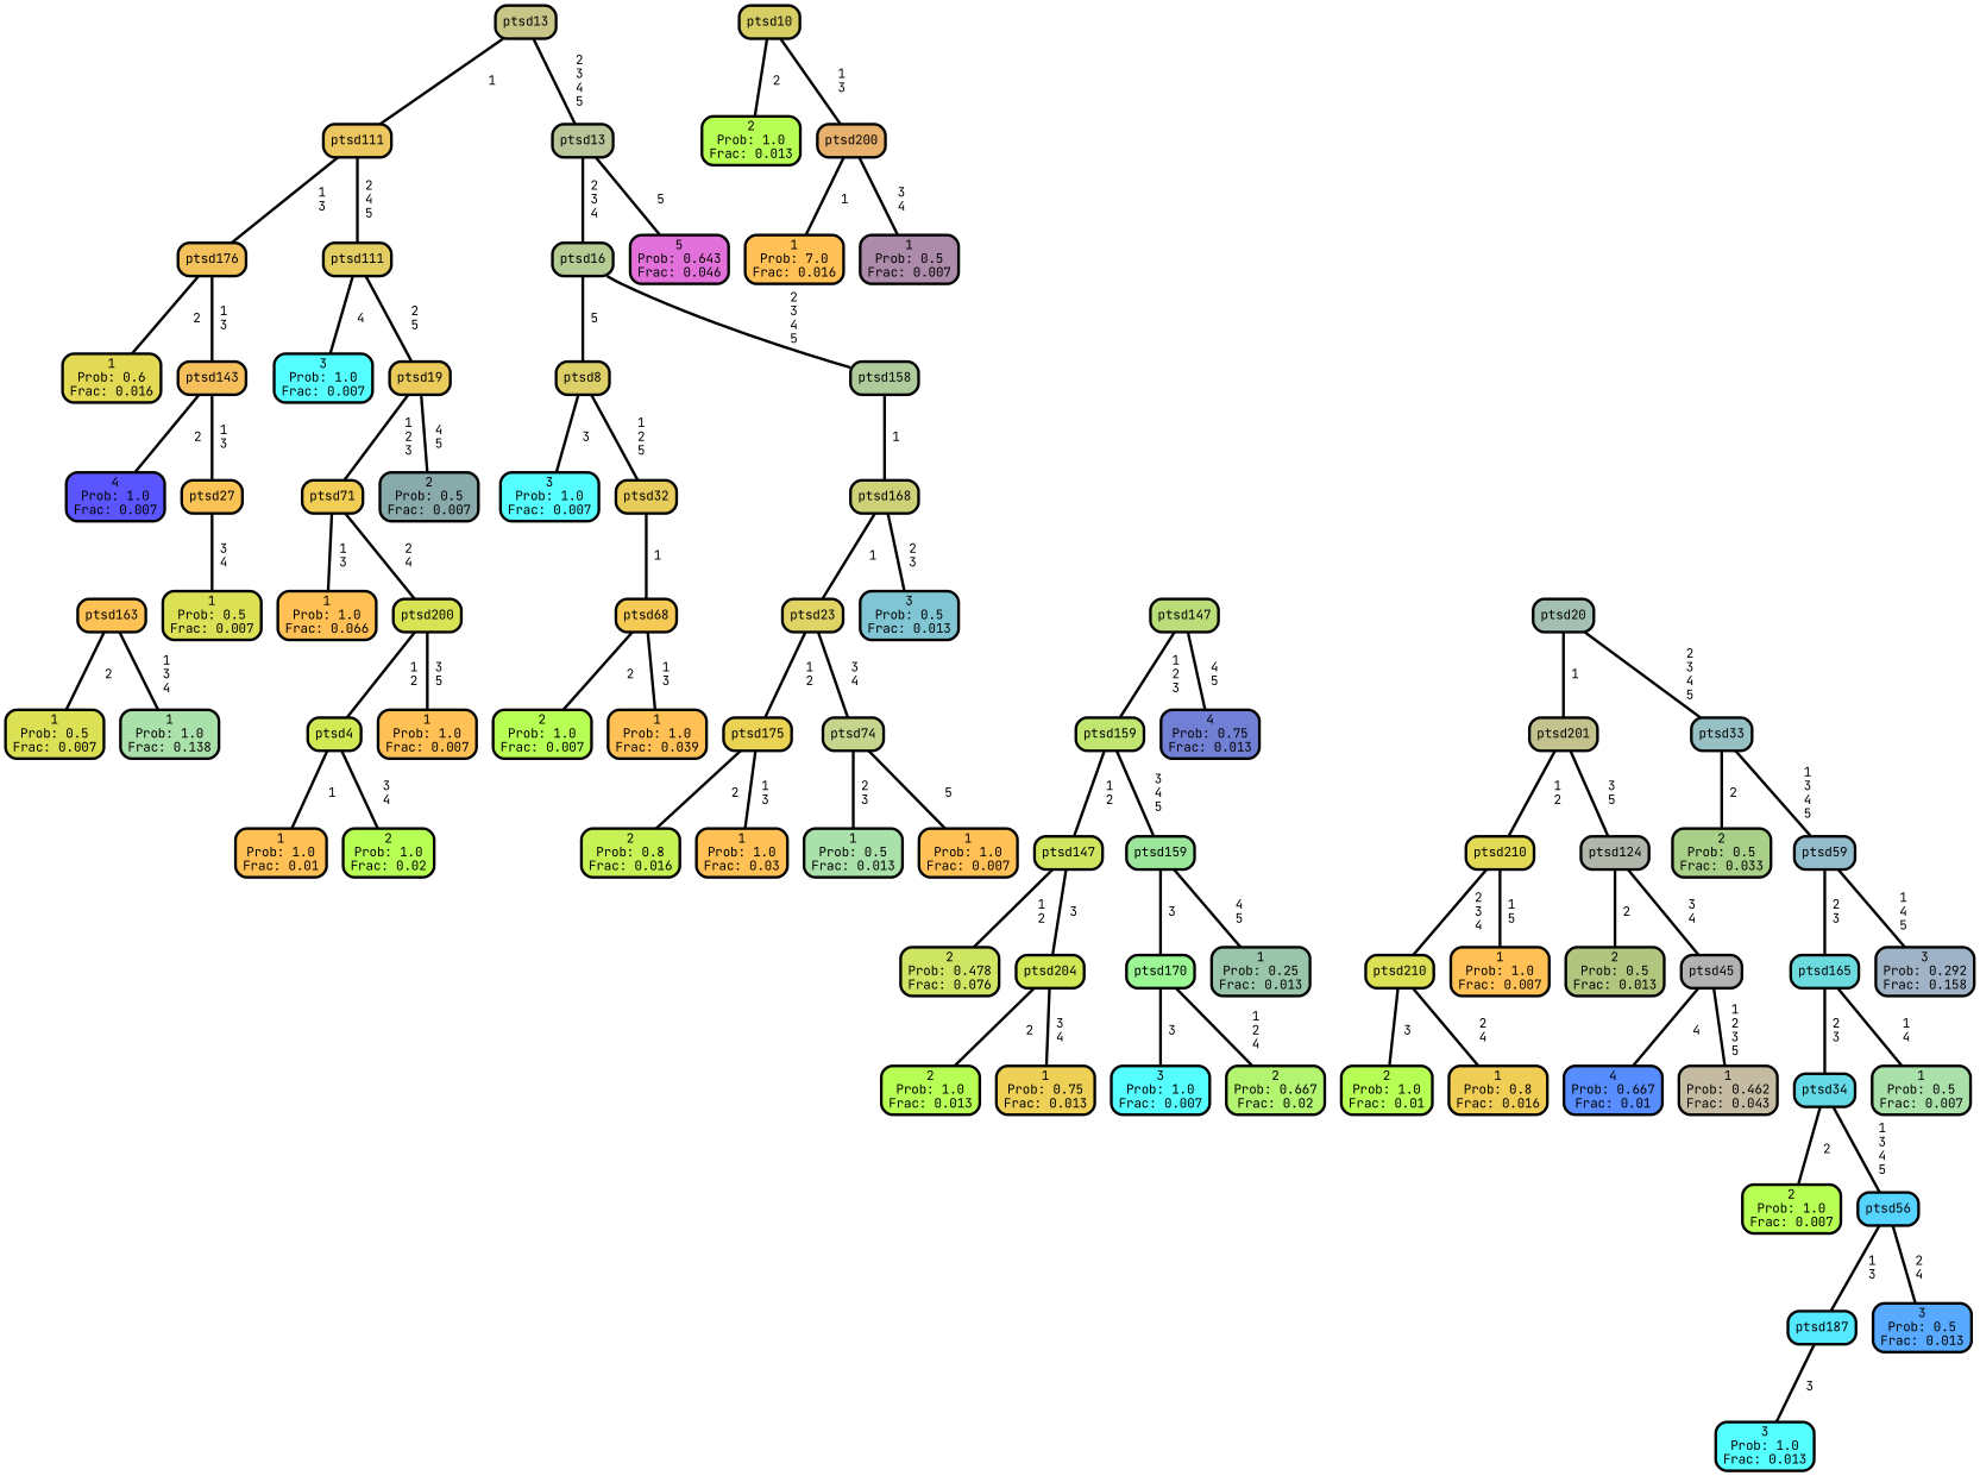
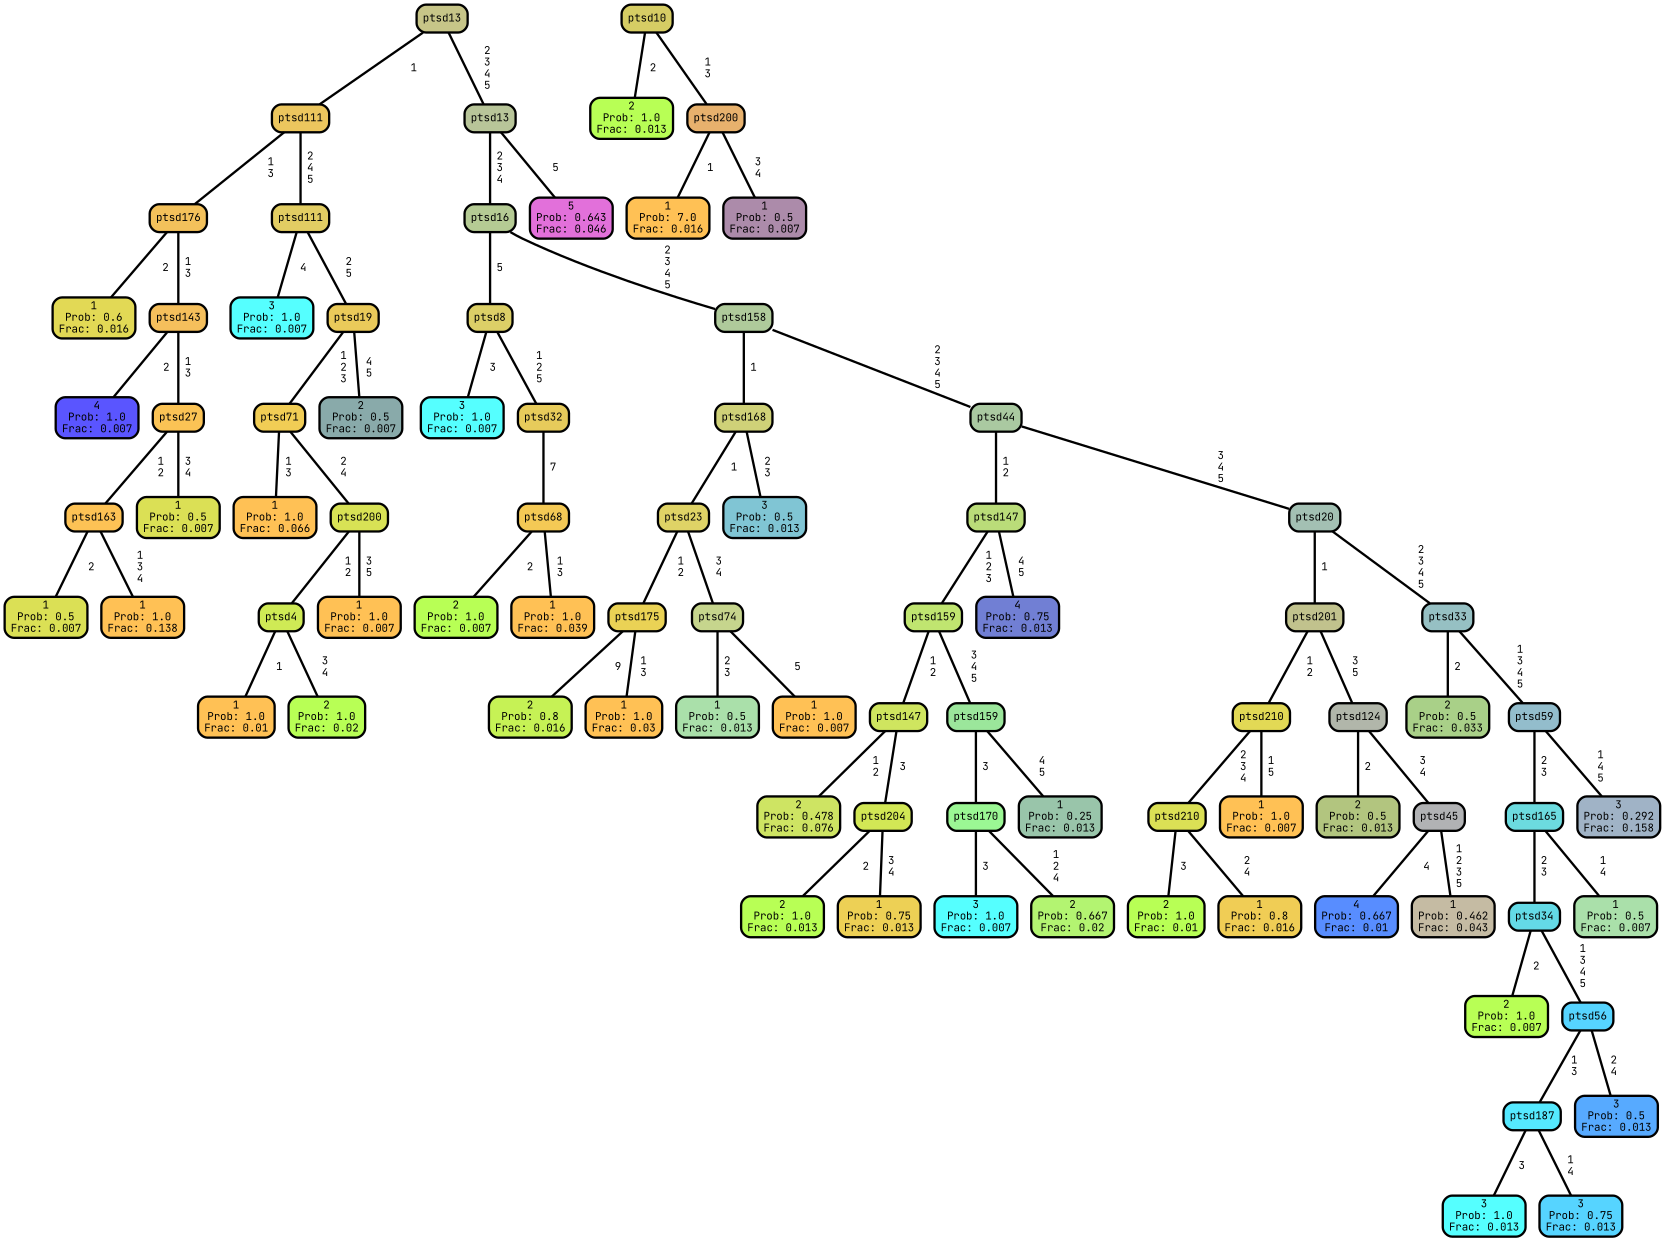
  graph {
    fontname="JetBrains Mono"
    ranksep="0 equally"
    splines=straight
    node [color=black fillcolor="#ffc155" fontcolor=black fontname="JetBrains Mono" penwidth=3 shape=box style="filled, rounded"]
    edge [color=black fontname="JetBrains Mono" penwidth=3]
    n1 [fillcolor="#e2d955" label="1\nProb: 0.6\nFrac: 0.016"]
    n2 [fillcolor="#f3c15b" label=ptsd176]
    n3 [fillcolor="#f5bf5c" label=ptsd143]
    n4 [fillcolor="#5a55ff" label="4\nProb: 1.0\nFrac: 0.007"]
    n5 [fillcolor="#fbc355" label=ptsd27]
    n6 [fillcolor="#fdc255" label=ptsd163]
    n7 [fillcolor="#dbe055" label="1\nProb: 0.5\nFrac: 0.007"]
    n8 [fillcolor="#dbe055" label="1\nProb: 0.5\nFrac: 0.007"]
-   n9 [fillcolor="#aae0aa" label="1\nProb: 1.0\nFrac: 0.138"]
+   n9 [label="1\nProb: 1.0\nFrac: 0.138"]
    n10 [fillcolor="#ecc65e" label=ptsd111]
    n11 [fillcolor="#e2cd63" label=ptsd111]
    n12 [fillcolor="#55ffff" label="3\nProb: 1.0\nFrac: 0.007"]
    n13 [fillcolor="#eaca5a" label=ptsd19]
    n14 [fillcolor="#f1cd55" label=ptsd71]
    n15 [fillcolor="#89aaaa" label="2\nProb: 0.5\nFrac: 0.007"]
    n16 [label="1\nProb: 1.0\nFrac: 0.066"]
    n17 [fillcolor="#d8e255" label=ptsd200]
    n18 [fillcolor="#cfea55" label=ptsd4]
    n19 [label="1\nProb: 1.0\nFrac: 0.007"]
    n20 [label="1\nProb: 1.0\nFrac: 0.01"]
    n21 [fillcolor="#b8ff55" label="2\nProb: 1.0\nFrac: 0.02"]
    n22 [fillcolor="#c7c588" label=ptsd13]
    n23 [fillcolor="#b8c599" label=ptsd13]
    n24 [fillcolor="#b5cb94" label=ptsd16]
    n25 [fillcolor="#e270da" label="5\nProb: 0.643\nFrac: 0.046"]
    n26 [fillcolor="#55ffff" label="3\nProb: 1.0\nFrac: 0.007"]
    n27 [fillcolor="#dccf67" label=ptsd8]
    n28 [fillcolor="#e7cb5b" label=ptsd32]
    n29 [fillcolor="#f4c955" label=ptsd68]
    n30 [fillcolor="#b8ff55" label="2\nProb: 1.0\nFrac: 0.007"]
    n31 [label="1\nProb: 1.0\nFrac: 0.039"]
    n32 [fillcolor="#d6cd64" label=ptsd10]
    n33 [fillcolor="#b8ff55" label="2\nProb: 1.0\nFrac: 0.013"]
    n34 [fillcolor="#e7b16d" label=ptsd200]
    n35 [label="1\nProb: 7.0\nFrac: 0.016"]
    n36 [fillcolor="#ac8baa" label="1\nProb: 0.5\nFrac: 0.007"]
    n37 [fillcolor="#afca9b" label=ptsd158]
    n38 [fillcolor="#cfd178" label=ptsd168]
+   n39 [fillcolor="#aac9a1" label=ptsd44]
    n40 [fillcolor="#c6f255" label="2\nProb: 0.8\nFrac: 0.016"]
    n41 [fillcolor="#ead255" label=ptsd175]
    n42 [label="1\nProb: 1.0\nFrac: 0.03"]
    n43 [fillcolor="#dfd366" label=ptsd23]
    n44 [fillcolor="#c6d58d" label=ptsd74]
    n45 [fillcolor="#aae0aa" label="1\nProb: 0.5\nFrac: 0.013"]
    n46 [label="1\nProb: 1.0\nFrac: 0.007"]
    n47 [fillcolor="#80c5d4" label="3\nProb: 0.5\nFrac: 0.013"]
    n48 [fillcolor="#badc79" label=ptsd147]
    n49 [fillcolor="#a3c0b3" label=ptsd20]
    n50 [fillcolor="#cee463" label="2\nProb: 0.478\nFrac: 0.076"]
    n51 [fillcolor="#cfe55f" label=ptsd147]
    n52 [fillcolor="#d2e755" label=ptsd204]
    n53 [fillcolor="#b8ff55" label="2\nProb: 1.0\nFrac: 0.013"]
    n54 [fillcolor="#edd055" label="1\nProb: 0.75\nFrac: 0.013"]
    n55 [fillcolor="#c0e570" label=ptsd159]
    n56 [fillcolor="#9be69b" label=ptsd159]
    n57 [fillcolor="#9bf794" label=ptsd170]
    n58 [fillcolor="#99c5aa" label="1\nProb: 0.25\nFrac: 0.013"]
    n59 [fillcolor="#55ffff" label="3\nProb: 1.0\nFrac: 0.007"]
    n60 [fillcolor="#b3f471" label="2\nProb: 0.667\nFrac: 0.02"]
    n61 [fillcolor="#717fd4" label="4\nProb: 0.75\nFrac: 0.013"]
    n62 [fillcolor="#c1c28d" label=ptsd201]
    n63 [fillcolor="#96c0c3" label=ptsd33]
    n64 [fillcolor="#b8ff55" label="2\nProb: 1.0\nFrac: 0.01"]
    n65 [fillcolor="#dbe055" label=ptsd210]
    n66 [fillcolor="#f0cd55" label="1\nProb: 0.8\nFrac: 0.016"]
    n67 [fillcolor="#e2d955" label=ptsd210]
    n68 [label="1\nProb: 1.0\nFrac: 0.007"]
    n69 [fillcolor="#b1b6aa" label=ptsd124]
    n70 [fillcolor="#b2c57f" label="2\nProb: 0.5\nFrac: 0.013"]
    n71 [fillcolor="#b1b2b4" label=ptsd45]
    n72 [fillcolor="#588dff" label="4\nProb: 0.667\nFrac: 0.01"]
    n73 [fillcolor="#c5bba3" label="1\nProb: 0.462\nFrac: 0.043"]
    n74 [fillcolor="#a9d088" label="2\nProb: 0.5\nFrac: 0.033"]
    n75 [fillcolor="#93bdcc" label=ptsd59]
    n76 [fillcolor="#6cdbdf" label=ptsd165]
    n77 [fillcolor="#a0b3c6" label="3\nProb: 0.292\nFrac: 0.158"]
    n78 [fillcolor="#b8ff55" label="2\nProb: 1.0\nFrac: 0.007"]
    n79 [fillcolor="#64dae6" label=ptsd34]
    n80 [fillcolor="#56d4ff" label=ptsd56]
    n81 [fillcolor="#55e9ff" label=ptsd187]
    n82 [fillcolor="#57aaff" label="3\nProb: 0.5\nFrac: 0.013"]
    n83 [fillcolor="#55ffff" label="3\nProb: 1.0\nFrac: 0.013"]
+   n84 [fillcolor="#56d4ff" label="3\nProb: 0.75\nFrac: 0.013"]
    n85 [fillcolor="#aae0aa" label="1\nProb: 0.5\nFrac: 0.007"]
    subgraph sub_1 {
      rank=same
    }
    n2 -- n1 [label=" 2"]
    n2 -- n3 [label=" 1\n 3"]
    n3 -- n4 [label=" 2"]
    n3 -- n5 [label=" 1\n 3"]
+   n5 -- n6 [label=" 1\n 2"]
    n5 -- n7 [label=" 3\n 4"]
    n6 -- n8 [label=" 2"]
    n6 -- n9 [label=" 1\n 3\n 4"]
    n10 -- n2 [label=" 1\n 3"]
    n10 -- n11 [label=" 2\n 4\n 5"]
    n11 -- n12 [label=" 4"]
    n11 -- n13 [label=" 2\n 5"]
    n13 -- n14 [label=" 1\n 2\n 3"]
    n13 -- n15 [label=" 4\n 5"]
    n14 -- n16 [label=" 1\n 3"]
    n14 -- n17 [label=" 2\n 4"]
    n17 -- n18 [label=" 1\n 2"]
    n17 -- n19 [label=" 3\n 5"]
    n18 -- n20 [label=" 1"]
    n18 -- n21 [label=" 3\n 4"]
    n22 -- n10 [label=" 1"]
    n22 -- n23 [label=" 2\n 3\n 4\n 5"]
    n23 -- n24 [label=" 2\n 3\n 4"]
    n23 -- n25 [label=" 5"]
    n24 -- n27 [label=" 5"]
    n24 -- n37 [label=" 2\n 3\n 4\n 5"]
    n27 -- n26 [label=" 3"]
    n27 -- n28 [label=" 1\n 2\n 5"]
-   n28 -- n29 [label=" 1"]
+   n28 -- n29 [label=" 7"]
    n29 -- n30 [label=" 2"]
    n29 -- n31 [label=" 1\n 3"]
    n32 -- n33 [label=" 2"]
    n32 -- n34 [label=" 1\n 3"]
    n34 -- n35 [label=" 1"]
    n34 -- n36 [label=" 3\n 4"]
    n37 -- n38 [label=" 1"]
+   n37 -- n39 [label=" 2\n 3\n 4\n 5"]
    n38 -- n43 [label=" 1"]
    n38 -- n47 [label=" 2\n 3"]
-   n41 -- n40 [label=" 2"]
+   n39 -- n48 [label=" 1\n 2"]
+   n39 -- n49 [label=" 3\n 4\n 5"]
+   n41 -- n40 [label=" 9"]
    n41 -- n42 [label=" 1\n 3"]
    n43 -- n41 [label=" 1\n 2"]
    n43 -- n44 [label=" 3\n 4"]
    n44 -- n45 [label=" 2\n 3"]
    n44 -- n46 [label=" 5"]
    n48 -- n55 [label=" 1\n 2\n 3"]
    n48 -- n61 [label=" 4\n 5"]
    n49 -- n62 [label=" 1"]
    n49 -- n63 [label=" 2\n 3\n 4\n 5"]
    n51 -- n50 [label=" 1\n 2"]
    n51 -- n52 [label=" 3"]
    n52 -- n53 [label=" 2"]
    n52 -- n54 [label=" 3\n 4"]
    n55 -- n51 [label=" 1\n 2"]
    n55 -- n56 [label=" 3\n 4\n 5"]
    n56 -- n57 [label=" 3"]
    n56 -- n58 [label=" 4\n 5"]
    n57 -- n59 [label=" 3"]
    n57 -- n60 [label=" 1\n 2\n 4"]
    n62 -- n67 [label=" 1\n 2"]
    n62 -- n69 [label=" 3\n 5"]
    n63 -- n74 [label=" 2"]
    n63 -- n75 [label=" 1\n 3\n 4\n 5"]
    n65 -- n64 [label=" 3"]
    n65 -- n66 [label=" 2\n 4"]
    n67 -- n65 [label=" 2\n 3\n 4"]
    n67 -- n68 [label=" 1\n 5"]
    n69 -- n70 [label=" 2"]
    n69 -- n71 [label=" 3\n 4"]
    n71 -- n72 [label=" 4"]
    n71 -- n73 [label=" 1\n 2\n 3\n 5"]
    n75 -- n76 [label=" 2\n 3"]
    n75 -- n77 [label=" 1\n 4\n 5"]
    n76 -- n79 [label=" 2\n 3"]
    n76 -- n85 [label=" 1\n 4"]
    n79 -- n78 [label=" 2"]
    n79 -- n80 [label=" 1\n 3\n 4\n 5"]
    n80 -- n81 [label=" 1\n 3"]
    n80 -- n82 [label=" 2\n 4"]
    n81 -- n83 [label=" 3"]
+   n81 -- n84 [label=" 1\n 4"]
  }
